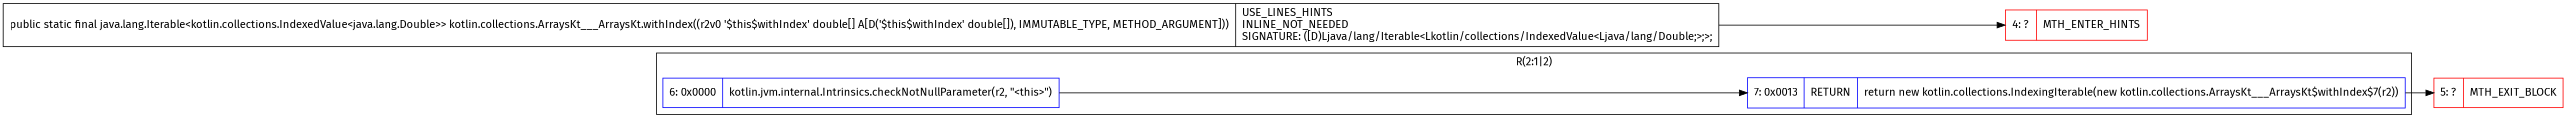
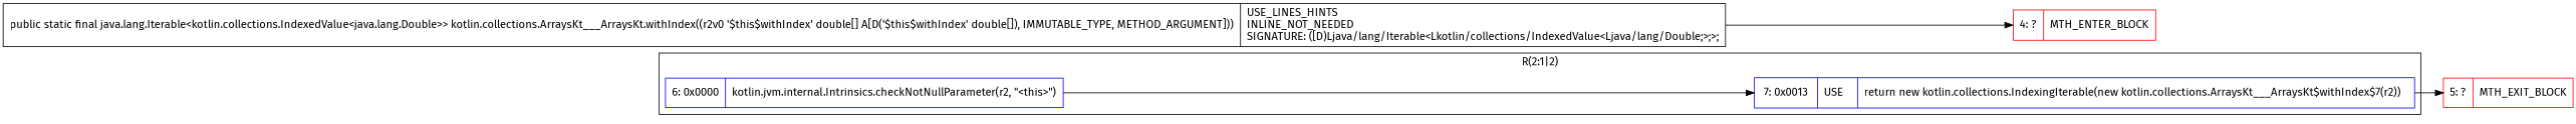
  digraph {
    fontname="Fira Sans"
    rankdir=LR
    node [color=blue fontname="Fira Sans" shape=record]
    edge [fontname="Fira Sans"]
    n1 [label="{6\:\ 0x0000|kotlin.jvm.internal.Intrinsics.checkNotNullParameter(r2, \"\<this\>\")\l}"]
-   n2 [label="{7\:\ 0x0013|RETURN\l|return new kotlin.collections.IndexingIterable(new kotlin.collections.ArraysKt___ArraysKt$withIndex$7(r2))\l}"]
+   n2 [label="{7\:\ 0x0013|USE\l|return new kotlin.collections.IndexingIterable(new kotlin.collections.ArraysKt___ArraysKt$withIndex$7(r2))\l}"]
    n3 [color=red label="{5\:\ ?|MTH_EXIT_BLOCK\l}"]
-   n4 [color=red label="{4\:\ ?|MTH_ENTER_HINTS\l}"]
+   n4 [color=red label="{4\:\ ?|MTH_ENTER_BLOCK\l}"]
    n5 [label="{public static final java.lang.Iterable\<kotlin.collections.IndexedValue\<java.lang.Double\>\> kotlin.collections.ArraysKt___ArraysKt.withIndex((r2v0 '$this$withIndex' double[] A[D('$this$withIndex' double[]), IMMUTABLE_TYPE, METHOD_ARGUMENT]))  | USE_LINES_HINTS\lINLINE_NOT_NEEDED\lSIGNATURE: ([D)Ljava\/lang\/Iterable\<Lkotlin\/collections\/IndexedValue\<Ljava\/lang\/Double;\>;\>;\l}" color=""]
    subgraph cluster_1 {
      label="R(2:1|2)"
      n1
      n2
    }
    n1 -> n2
    n2 -> n3
    n5 -> n4
  }
